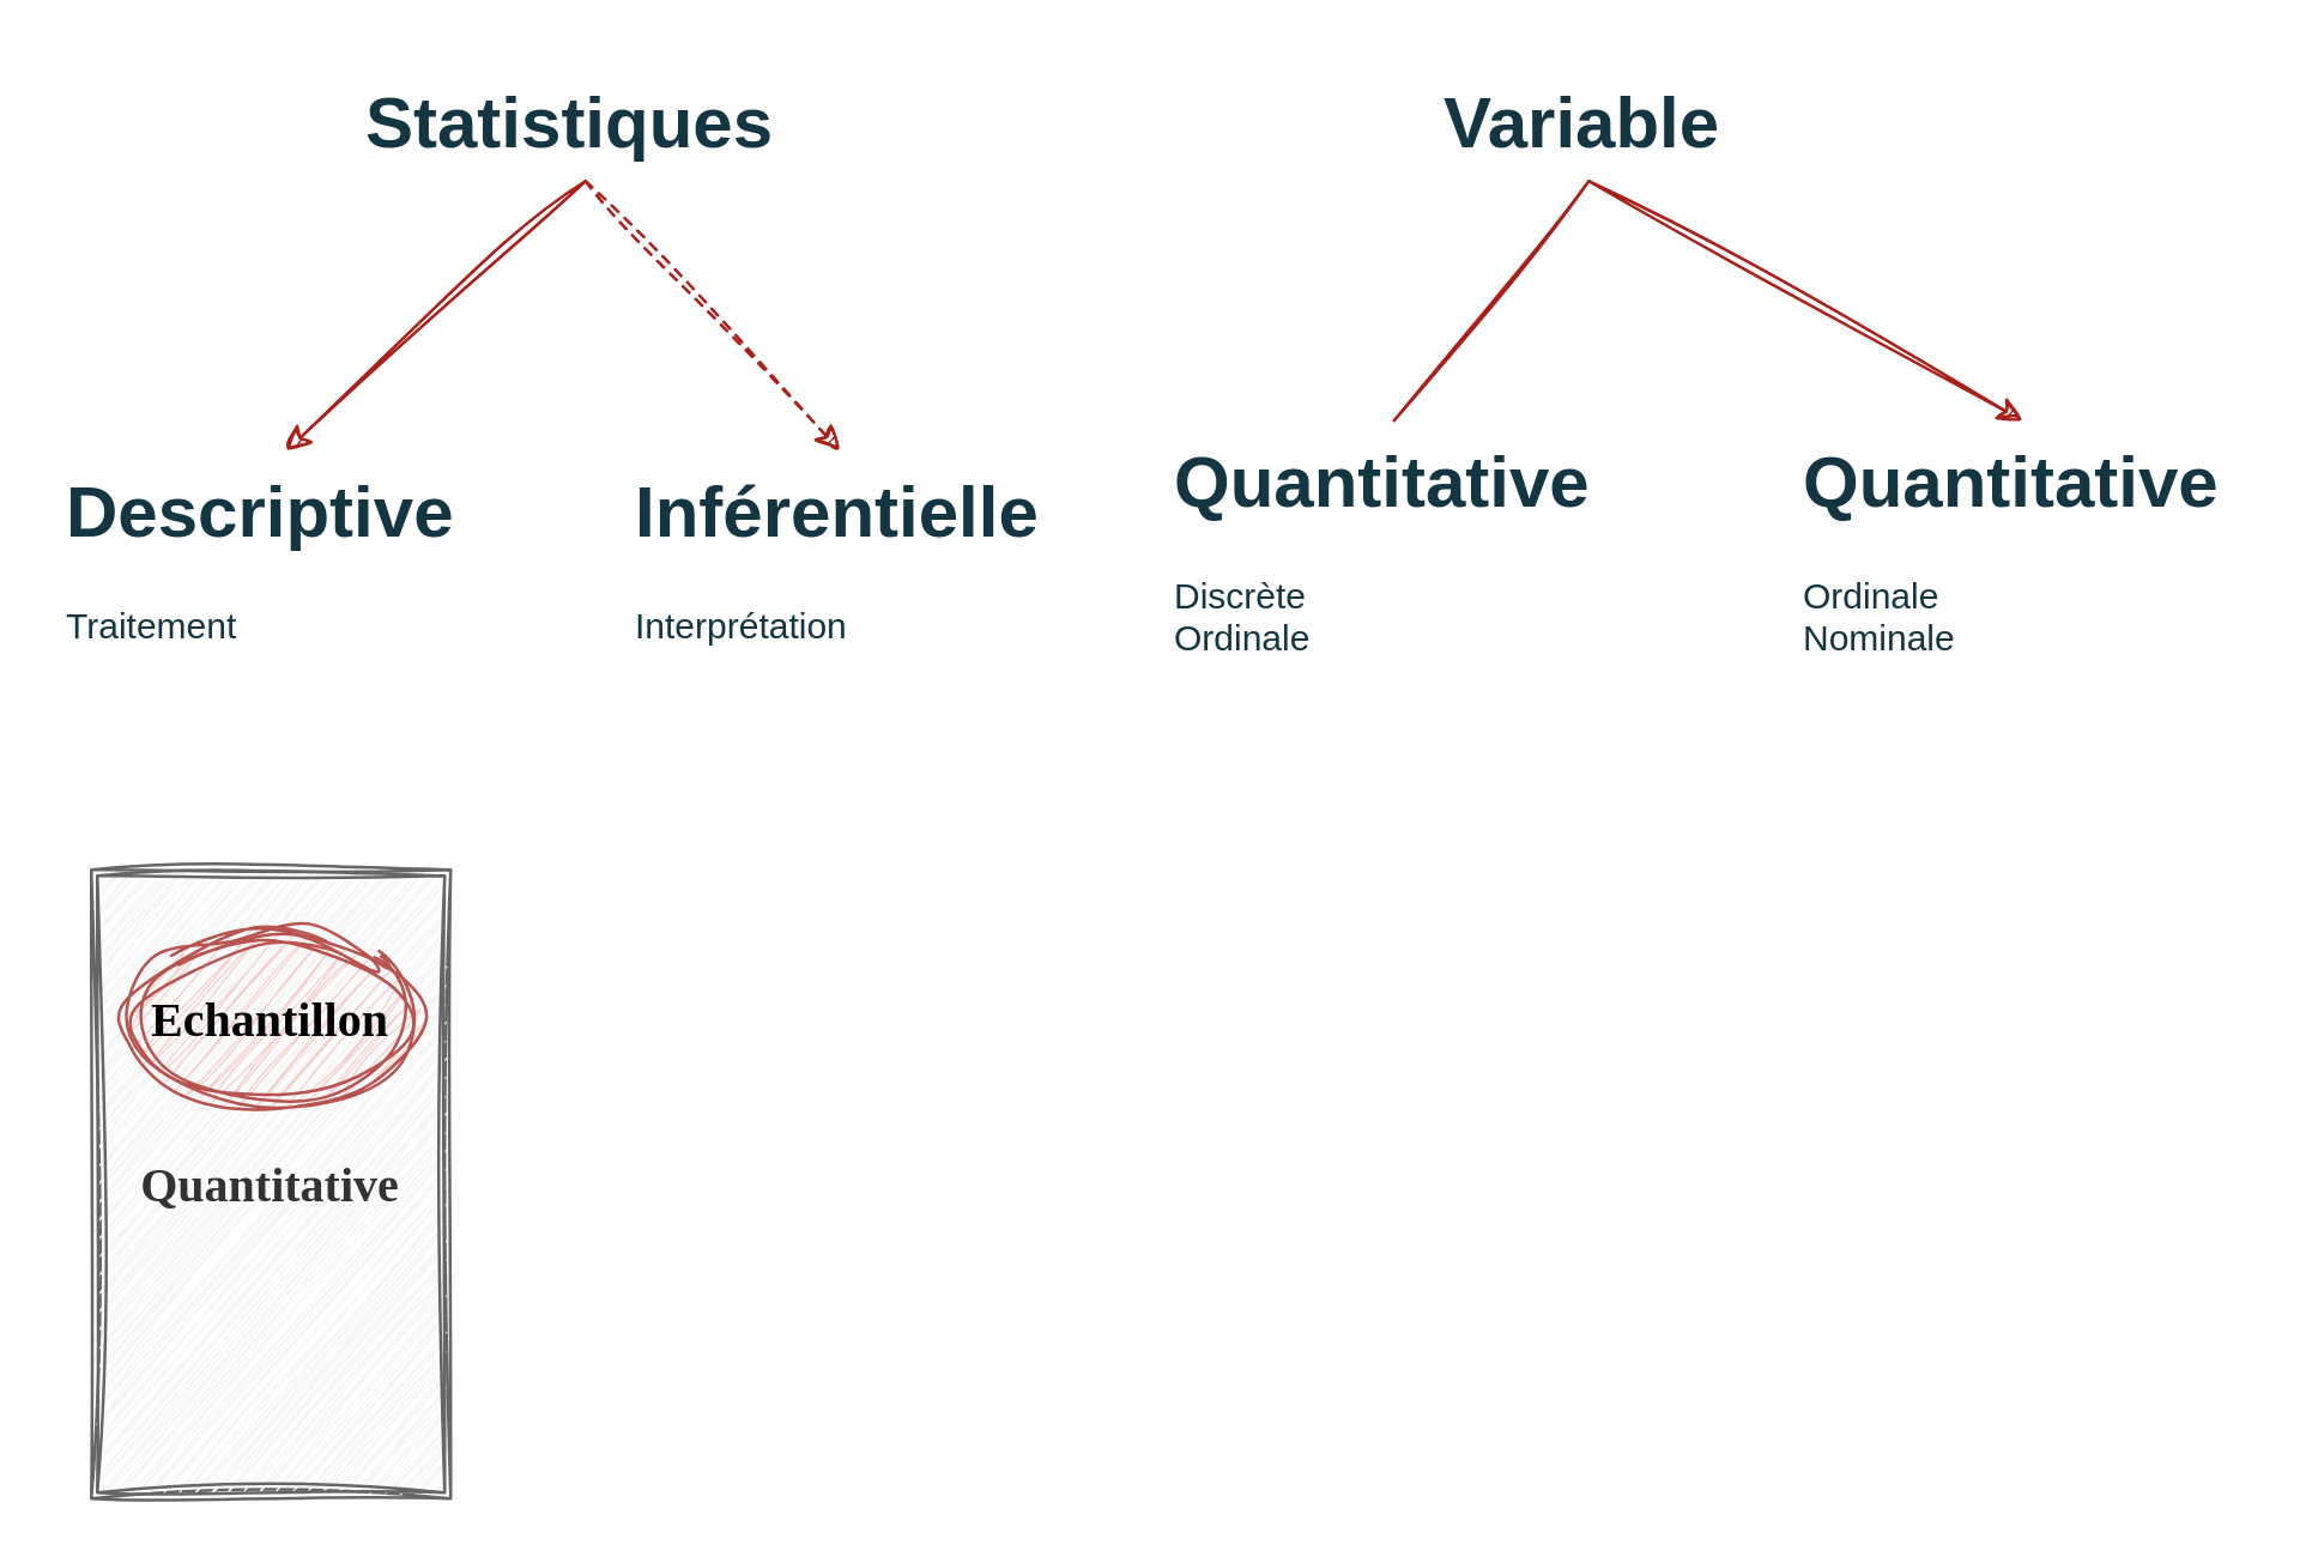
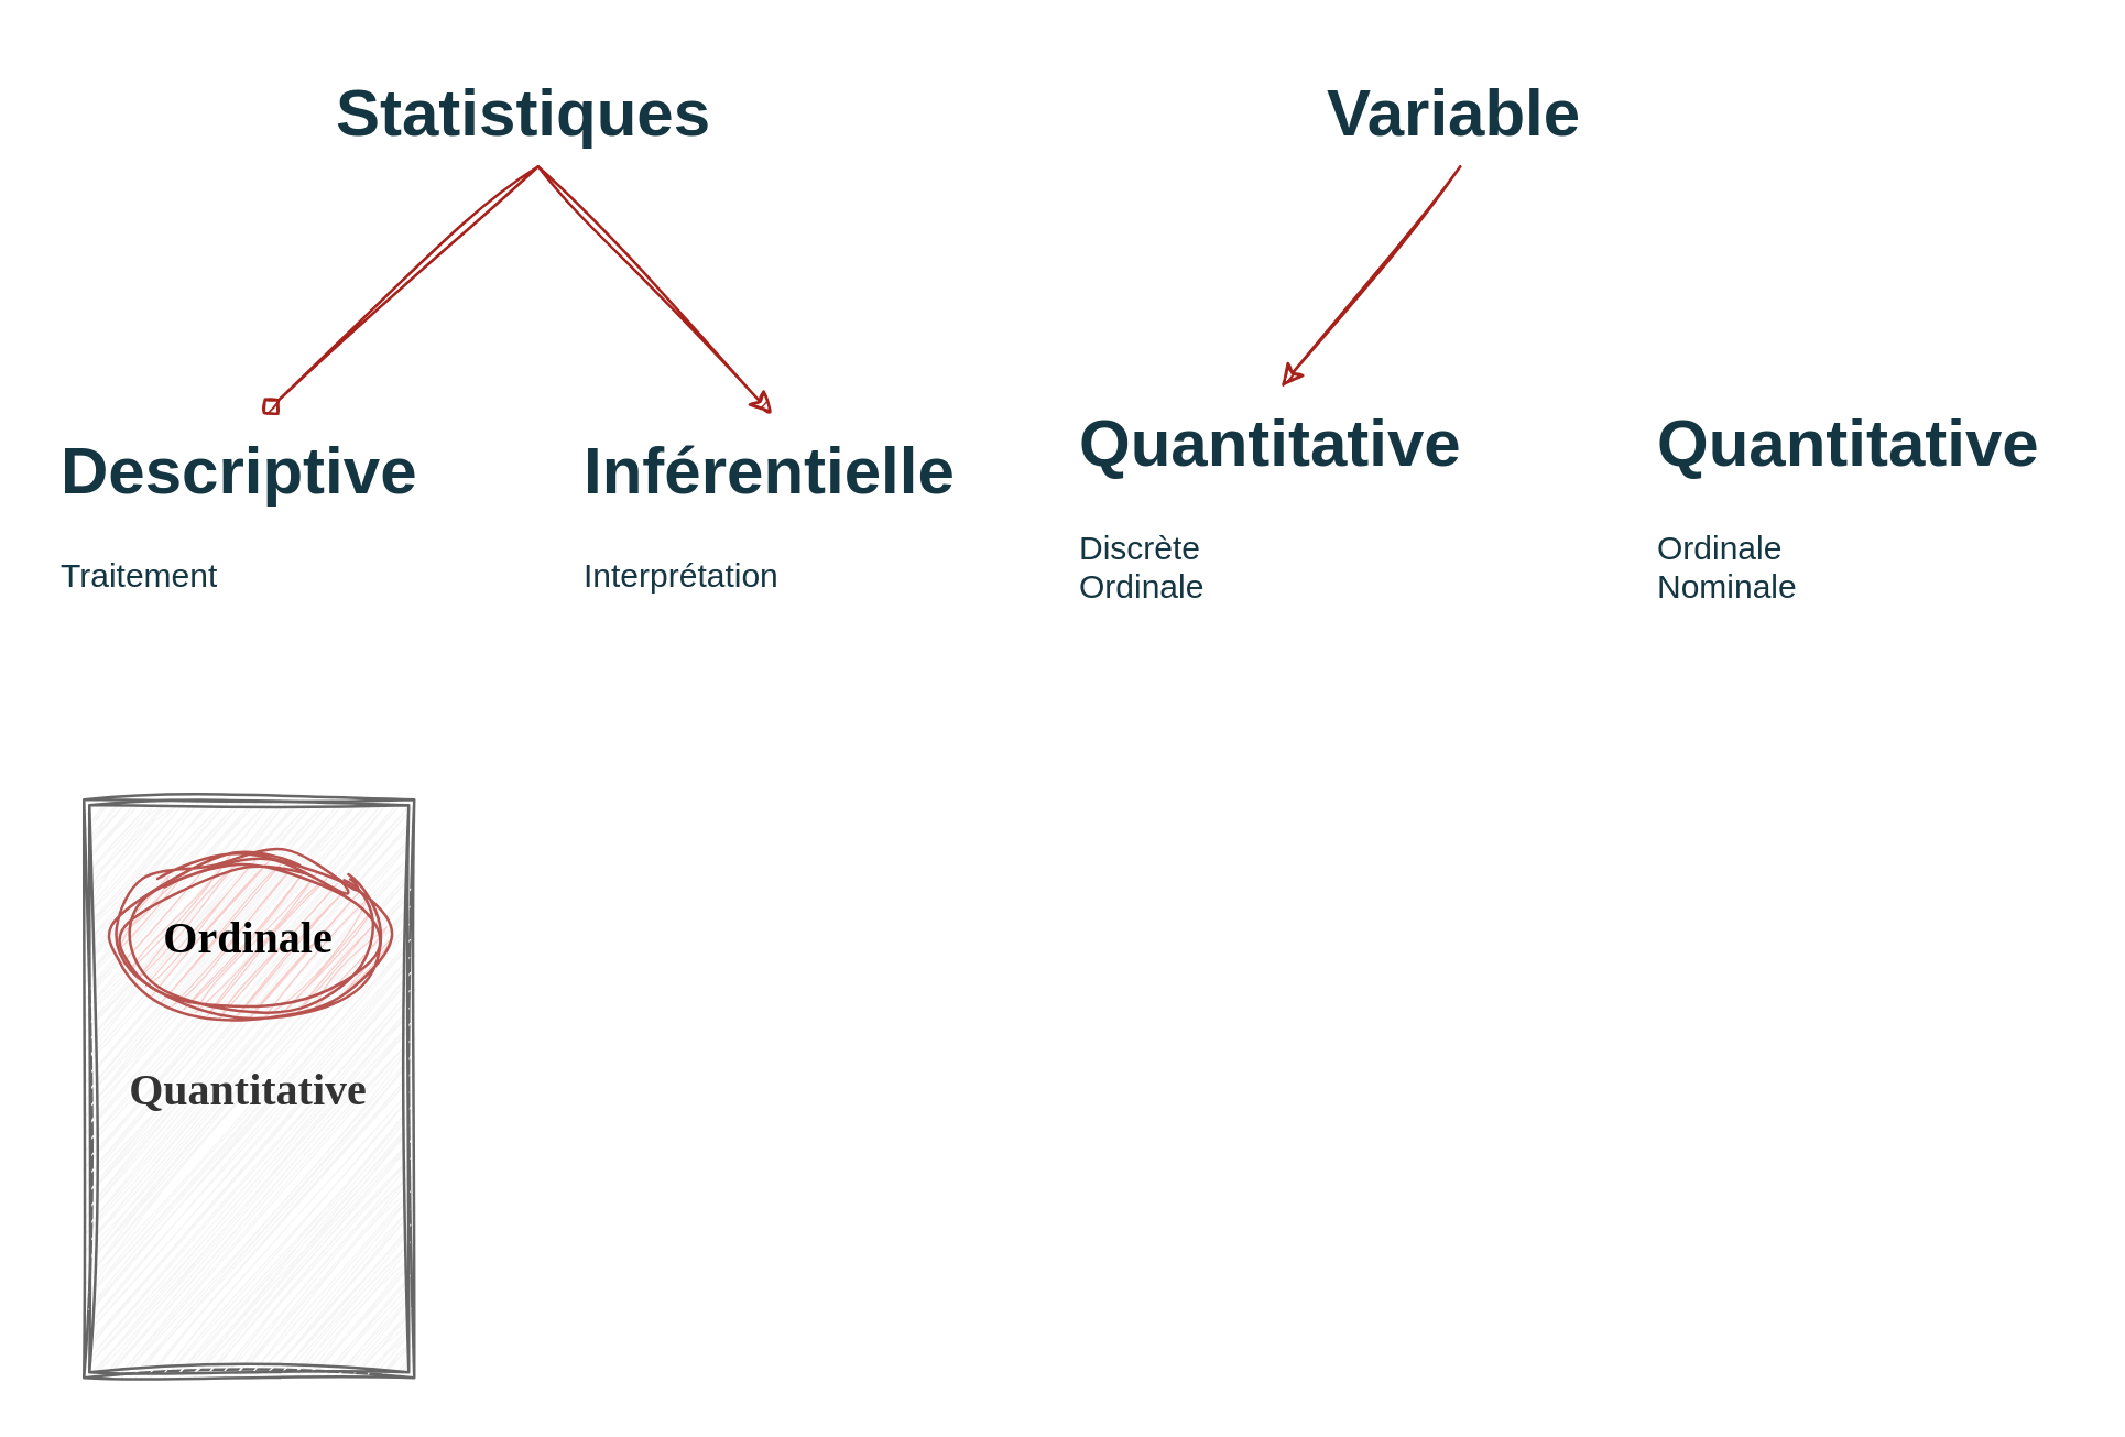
  <mxCell id="0" />
  <mxCell id="1" parent="0" />
  <mxCell id="2" value="&lt;h1 style=&quot;margin-top: 0px;&quot;&gt;Descriptive&lt;br&gt;&lt;/h1&gt;&lt;p&gt;Traitement&lt;/p&gt;" style="text;html=1;whiteSpace=wrap;overflow=hidden;rounded=0;sketch=1;curveFitting=1;jiggle=2;labelBackgroundColor=none;fontColor=#143642;" vertex="1" parent="1"><mxGeometry x="20" y="150" width="150" height="70" as="geometry" /></mxCell>
  <mxCell id="3" value="&lt;h1 style=&quot;margin-top: 0px;&quot;&gt;Inférentielle&lt;br&gt;&lt;/h1&gt;&lt;p&gt;Interprétation&lt;br&gt;&lt;/p&gt;" style="text;html=1;whiteSpace=wrap;overflow=hidden;rounded=0;sketch=1;curveFitting=1;jiggle=2;labelBackgroundColor=none;fontColor=#143642;" vertex="1" parent="1"><mxGeometry x="210" y="150" width="140" height="70" as="geometry" /></mxCell>
  <mxCell id="4" value="&lt;h1 style=&quot;margin-top: 0px;&quot;&gt;Statistiques&lt;br&gt;&lt;/h1&gt;" style="text;html=1;whiteSpace=wrap;overflow=hidden;rounded=0;sketch=1;curveFitting=1;jiggle=2;labelBackgroundColor=none;fontColor=#143642;" vertex="1" parent="1"><mxGeometry x="120" y="20" width="150" height="40" as="geometry" /></mxCell>
- <mxCell id="5" value="" style="endArrow=classic;html=1;rounded=0;exitX=0.5;exitY=1;exitDx=0;exitDy=0;entryX=0.5;entryY=0;entryDx=0;entryDy=0;sketch=1;curveFitting=1;jiggle=2;labelBackgroundColor=none;strokeColor=#A8201A;fontColor=default;" edge="1" parent="1" source="4" target="2"><mxGeometry width="50" height="50" relative="1" as="geometry"><mxPoint x="360" y="410" as="sourcePoint" /><mxPoint x="410" y="360" as="targetPoint" /></mxGeometry></mxCell>
- <mxCell id="6" value="" style="endArrow=classic;html=1;rounded=0;exitX=0.5;exitY=1;exitDx=0;exitDy=0;entryX=0.5;entryY=0;entryDx=0;entryDy=0;sketch=1;curveFitting=1;jiggle=2;labelBackgroundColor=none;strokeColor=#A8201A;fontColor=default;dashed=1;" edge="1" parent="1" source="4" target="3"><mxGeometry width="50" height="50" relative="1" as="geometry"><mxPoint x="360" y="120" as="sourcePoint" /><mxPoint x="410" y="360" as="targetPoint" /></mxGeometry></mxCell>
+ <mxCell id="5" value="" style="endArrow=diamond;html=1;rounded=0;exitX=0.5;exitY=1;exitDx=0;exitDy=0;entryX=0.5;entryY=0;entryDx=0;entryDy=0;sketch=1;curveFitting=1;jiggle=2;labelBackgroundColor=none;strokeColor=#A8201A;fontColor=default;" edge="1" parent="1" source="4" target="2"><mxGeometry width="50" height="50" relative="1" as="geometry"><mxPoint x="360" y="410" as="sourcePoint" /><mxPoint x="410" y="360" as="targetPoint" /></mxGeometry></mxCell>
+ <mxCell id="6" value="" style="endArrow=classic;html=1;rounded=0;exitX=0.5;exitY=1;exitDx=0;exitDy=0;entryX=0.5;entryY=0;entryDx=0;entryDy=0;sketch=1;curveFitting=1;jiggle=2;labelBackgroundColor=none;strokeColor=#A8201A;fontColor=default;" edge="1" parent="1" source="4" target="3"><mxGeometry width="50" height="50" relative="1" as="geometry"><mxPoint x="360" y="120" as="sourcePoint" /><mxPoint x="410" y="360" as="targetPoint" /></mxGeometry></mxCell>
  <mxCell id="7" value="&lt;h1 style=&quot;margin-top: 0px;&quot;&gt;Variable&lt;br&gt;&lt;/h1&gt;" style="text;html=1;whiteSpace=wrap;overflow=hidden;rounded=0;sketch=1;curveFitting=1;jiggle=2;labelBackgroundColor=none;fontColor=#143642;" vertex="1" parent="1"><mxGeometry x="480" y="20" width="100" height="40" as="geometry" /></mxCell>
  <mxCell id="8" value="&lt;h1 style=&quot;margin-top: 0px;&quot;&gt;Quantitative&lt;/h1&gt;&lt;div&gt;Discrète&lt;/div&gt;&lt;div&gt;Ordinale&lt;br&gt;&lt;/div&gt;" style="text;html=1;whiteSpace=wrap;overflow=hidden;rounded=0;sketch=1;curveFitting=1;jiggle=2;labelBackgroundColor=none;fontColor=#143642;" vertex="1" parent="1"><mxGeometry x="390" y="140" width="150" height="80" as="geometry" /></mxCell>
  <mxCell id="9" value="&lt;h1 style=&quot;margin-top: 0px;&quot;&gt;Quantitative&lt;/h1&gt;&lt;div&gt;Ordinale&lt;br&gt;&lt;/div&gt;&lt;div&gt;Nominale&lt;br&gt;&lt;/div&gt;" style="text;html=1;whiteSpace=wrap;overflow=hidden;rounded=0;sketch=1;curveFitting=1;jiggle=2;labelBackgroundColor=none;fontColor=#143642;" vertex="1" parent="1"><mxGeometry x="600" y="140" width="150" height="80" as="geometry" /></mxCell>
- <mxCell id="10" value="" style="endArrow=classic;html=1;rounded=0;exitX=0.5;exitY=1;exitDx=0;exitDy=0;entryX=0.5;entryY=0;entryDx=0;entryDy=0;sketch=1;curveFitting=1;jiggle=2;labelBackgroundColor=none;strokeColor=#A8201A;fontColor=default;" edge="1" parent="1" source="7" target="9"><mxGeometry width="50" height="50" relative="1" as="geometry"><mxPoint x="540" y="80" as="sourcePoint" /><mxPoint x="625" y="170" as="targetPoint" /></mxGeometry></mxCell>
- <mxCell id="11" value="" style="endArrow=none;html=1;rounded=0;exitX=0.5;exitY=1;exitDx=0;exitDy=0;entryX=0.5;entryY=0;entryDx=0;entryDy=0;sketch=1;curveFitting=1;jiggle=2;labelBackgroundColor=none;strokeColor=#A8201A;fontColor=default;" edge="1" parent="1" source="7" target="8"><mxGeometry width="50" height="50" relative="1" as="geometry"><mxPoint x="215" y="80" as="sourcePoint" /><mxPoint x="300" y="170" as="targetPoint" /></mxGeometry></mxCell>
+ <mxCell id="11" value="" style="endArrow=classic;html=1;rounded=0;exitX=0.5;exitY=1;exitDx=0;exitDy=0;entryX=0.5;entryY=0;entryDx=0;entryDy=0;sketch=1;curveFitting=1;jiggle=2;labelBackgroundColor=none;strokeColor=#A8201A;fontColor=default;" edge="1" parent="1" source="7" target="8"><mxGeometry width="50" height="50" relative="1" as="geometry"><mxPoint x="215" y="80" as="sourcePoint" /><mxPoint x="300" y="170" as="targetPoint" /></mxGeometry></mxCell>
  <mxCell id="12" value="" style="group" vertex="1" connectable="0" parent="1"><mxGeometry x="30" y="290" width="120" height="210" as="geometry" /></mxCell>
  <mxCell id="13" value="Quantitative" style="shape=ext;double=1;rounded=0;whiteSpace=wrap;html=1;sketch=1;hachureGap=4;jiggle=2;curveFitting=1;strokeColor=#666666;fontFamily=Architects Daughter;fontSource=https%3A%2F%2Ffonts.googleapis.com%2Fcss%3Ffamily%3DArchitects%2BDaughter;fontColor=#333333;fillColor=#f5f5f5;fontStyle=1;fontSize=16;" vertex="1" parent="12"><mxGeometry width="120" height="210" as="geometry" /></mxCell>
- <mxCell id="14" value="Echantillon" style="ellipse;shape=doubleEllipse;whiteSpace=wrap;html=1;sketch=1;hachureGap=4;jiggle=2;curveFitting=1;strokeColor=#b85450;fontFamily=Architects Daughter;fontSource=https%3A%2F%2Ffonts.googleapis.com%2Fcss%3Ffamily%3DArchitects%2BDaughter;fillColor=#f8cecc;fontStyle=1;fontSize=16;" vertex="1" parent="12"><mxGeometry x="10" y="20" width="100" height="60" as="geometry" /></mxCell>
+ <mxCell id="14" value="Ordinale" style="ellipse;shape=doubleEllipse;whiteSpace=wrap;html=1;sketch=1;hachureGap=4;jiggle=2;curveFitting=1;strokeColor=#b85450;fontFamily=Architects Daughter;fontSource=https%3A%2F%2Ffonts.googleapis.com%2Fcss%3Ffamily%3DArchitects%2BDaughter;fillColor=#f8cecc;fontStyle=1;fontSize=16;" vertex="1" parent="12"><mxGeometry x="10" y="20" width="100" height="60" as="geometry" /></mxCell>
